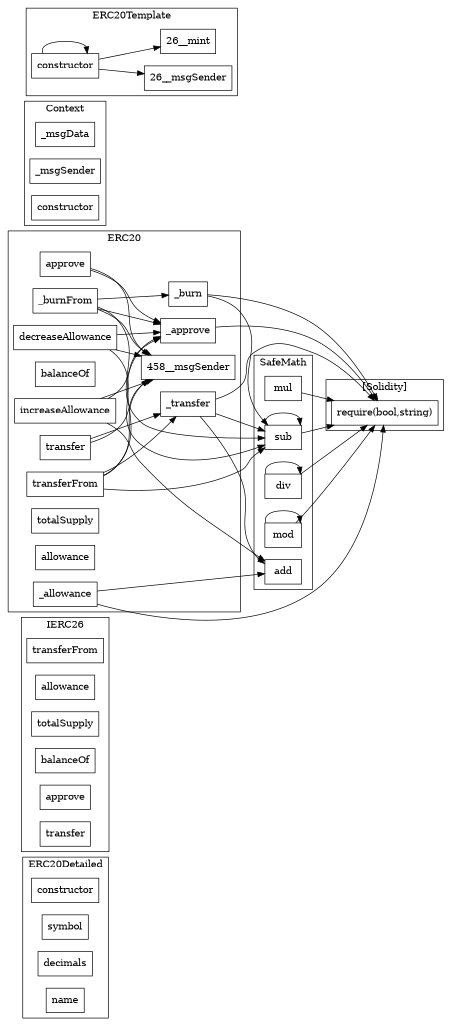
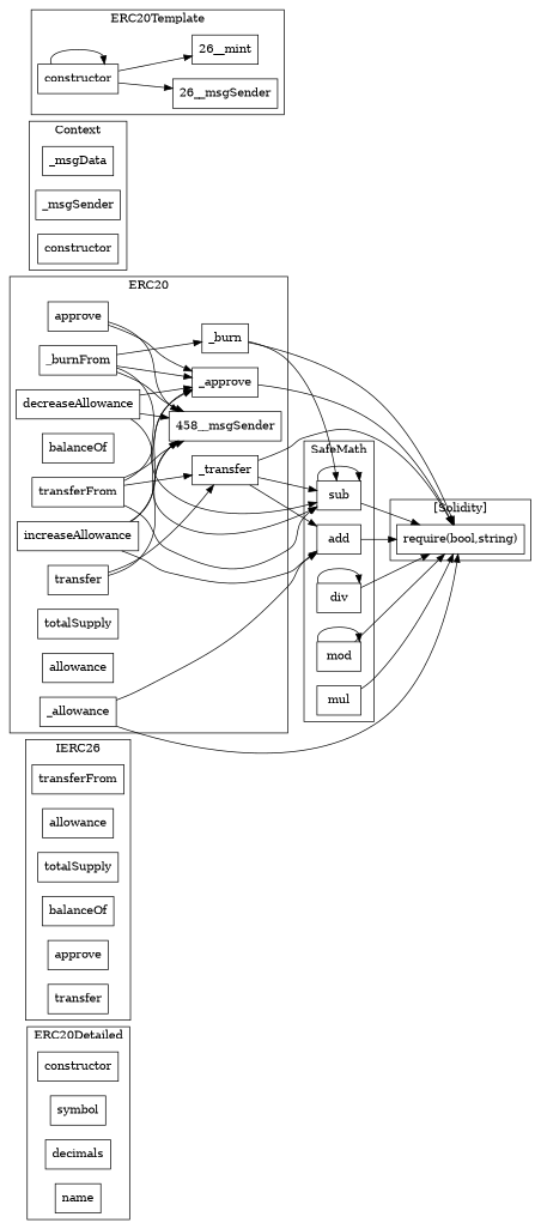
  strict digraph {
    rankdir=LR
    node [shape=box]
    n1 [label=constructor]
    n2 [label=symbol]
    n3 [label=decimals]
    n4 [label=name]
    n5 [label=transferFrom]
    n6 [label=allowance]
    n7 [label=totalSupply]
    n8 [label=balanceOf]
    n9 [label=approve]
    n10 [label=transfer]
    n11 [label=approve]
    n12 [label=_approve]
    "458__msgSender"
    n14 [label=_burn]
    n15 [label=_burnFrom]
    n16 [label=_allowance]
    n17 [label=balanceOf]
    n18 [label=transfer]
    n19 [label=_transfer]
    n20 [label=transferFrom]
    n21 [label=decreaseAllowance]
    n22 [label=totalSupply]
    n23 [label=allowance]
    n24 [label=increaseAllowance]
    n25 [label=_msgData]
    n26 [label=_msgSender]
    n27 [label=constructor]
    n28 [label=constructor]
    "26__msgSender"
    "26__mint"
    n31 [label=mul]
    n32 [label=add]
    n33 [label=sub]
    n34 [label=div]
    n35 [label=mod]
    "require(bool,string)"
    subgraph cluster_1 {
      label=ERC20Detailed
      n1
      n2
      n3
      n4
    }
    subgraph cluster_2 {
      label=IERC26
      n5
      n6
      n7
      n8
      n9
      n10
    }
    subgraph cluster_3 {
      label=ERC20
      n11
      n12
      "458__msgSender"
      n14
      n15
      n16
      n17
      n18
      n19
      n20
      n21
      n22
      n23
      n24
    }
    subgraph cluster_4 {
      label=Context
      n25
      n26
      n27
    }
    subgraph cluster_5 {
      label=ERC20Template
      n28
      "26__msgSender"
      "26__mint"
    }
    subgraph cluster_6 {
      label=SafeMath
      n31
      n32
      n33
      n34
      n35
    }
    subgraph cluster_7 {
      label="[Solidity]"
      "require(bool,string)"
    }
    n11 -> n12
    n11 -> "458__msgSender"
    n12 -> "require(bool,string)"
    n14 -> n33
    n14 -> "require(bool,string)"
    n15 -> n12
    n15 -> "458__msgSender"
    n15 -> n14
    n15 -> n33
    n16 -> n32
    n16 -> "require(bool,string)"
    n18 -> "458__msgSender"
    n18 -> n19
    n19 -> n32
    n19 -> n33
    n19 -> "require(bool,string)"
    n20 -> n12
    n20 -> "458__msgSender"
    n20 -> n19
    n20 -> n33
    n21 -> n12
    n21 -> "458__msgSender"
    n21 -> n33
    n24 -> n12
    n24 -> "458__msgSender"
    n24 -> n32
    n28 -> n28
    n28 -> "26__msgSender"
    n28 -> "26__mint"
    n31 -> "require(bool,string)"
+   n32 -> "require(bool,string)"
    n33 -> n33
    n33 -> "require(bool,string)"
    n34 -> n34
    n34 -> "require(bool,string)"
    n35 -> n35
    n35 -> "require(bool,string)"
  }
